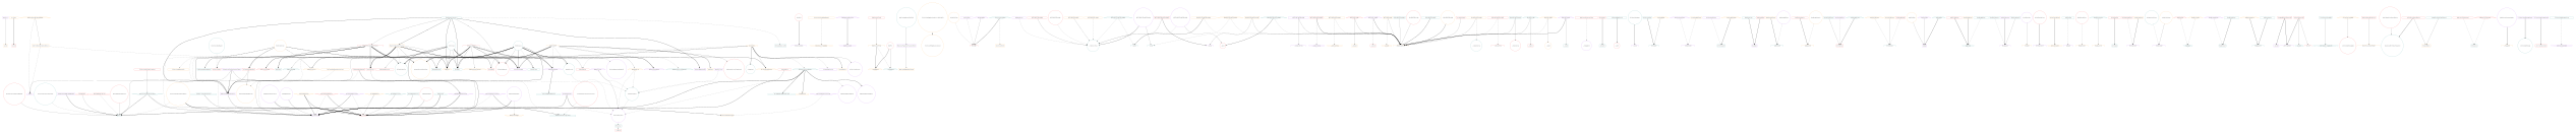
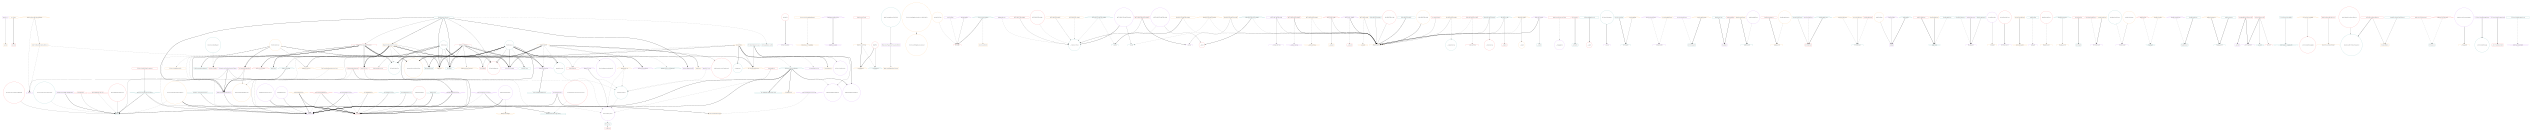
  digraph {
    compound=true
    fontname="Liberation Mono"
    node [color=teal fontname="Liberation Mono" shape=house]
    edge [fontname="Liberation Mono" style=dashed]
    n1 [color=purple label=wcsnlen_s shape=box]
    n2 [color=darkorange label=wcsnlen shape=box]
    n3 [color=darkorange label=strnlen_s]
    n4 [color=red label=strnlen shape=box]
    n5 [color=red label=EventDescZero]
    n6 [label=memset shape=box]
+   n7 [label=RtlxQueryRegistryValues shape=box]
    n8 [color=purple label=MmGetSystemRoutineAddress shape=circle]
    n9 [color=purple label=MmGetSystemRoutineAddress shape=circle]
    n10 [color=darkorange label=RtlInitUnicodeString shape=diamond]
    n11 [label=ExInitializeDriverRuntime shape=diamond]
    n12 [label=_RTL_CONSTANT_STRING_type_check]
    n13 [color=darkorange label=RtlGetVersion]
    n14 [color=purple label=__annotation shape=box]
    n15 [color=red label=__int2c shape=diamond]
    n16 [color=purple label=HalReadDmaCounter shape=circle]
    n17 [color=red label=HalGetDmaAlignment shape=circle]
    n18 [label=IoMapTransfer]
    n19 [color=darkorange label=IoFreeMapRegisters shape=diamond]
    n20 [label=IoFreeAdapterChannel shape=diamond]
    n21 [label=IoFlushAdapterBuffers shape=box]
    n22 [color=purple label=IoAllocateAdapterChannel shape=diamond]
    n23 [color=darkorange label=HalFreeCommonBuffer shape=diamond]
    n24 [color=red label=HalAllocateCommonBuffer shape=diamond]
    n25 [label=IoSkipCurrentIrpStackLocation]
    n26 [color=purple label=IoCopyCurrentIrpStackLocationToNext shape=box]
    n27 [color=purple label=memcpy]
    n28 [color=purple label=IoGetCurrentIrpStackLocation shape=box]
    n29 [color=purple label=IoGetNextIrpStackLocation shape=diamond]
    n30 [color=purple label=IoSetNextIrpStackLocation shape=circle]
    n31 [color=red label=IoSetCompletionRoutine shape=box]
    n32 [color=purple label=IoSetCancelRoutine shape=diamond]
    n33 [label=_InterlockedExchangePointer]
    n34 [color=red label=WriteUInt shape=circle]
    n35 [color=purple label=KeInsertQueueDpc]
    n36 [label=IoMarkIrpPending shape=diamond]
    n37 [color=darkorange label=IoInitializeThreadedDpcRequest]
    n38 [color=darkorange label=KeInitializeThreadedDpc shape=diamond]
    n39 [label=IoInitializeDpcRequest shape=circle]
    n40 [color=red label=KeInitializeDpc shape=box]
    n41 [color=purple label=IoGetRemainingStackSize shape=diamond]
    n42 [color=purple label=IoGetStackLimits shape=diamond]
    n43 [color=red label=PsGetCurrentThread]
    n44 [color=darkorange label=KeGetCurrentThread]
    n45 [color=darkorange label=__readgsqword shape=diamond]
    n46 [label=__readgsqword shape=diamond]
    n47 [color=purple label=MmPrepareMdlForReuse shape=circle]
    n48 [color=darkorange label=MmUnmapLockedPages shape=diamond]
    n49 [label=MmGetSystemAddressForMdlSafe shape=circle]
    n50 [color=purple label=MmMapLockedPagesSpecifyCache_NXOptIn shape=box]
    n51 [color=darkorange label=MmMapLockedPagesSpecifyCache shape=box]
    n52 [color=darkorange label=ExInitializeDeleteTimerParameters shape=circle]
    n53 [color=red label=ExInitializeSetTimerParameters]
    n54 [label=KeInitializeTimer2SetParameters shape=diamond]
    n55 [color=darkorange label=ExInitializeNPagedLookasideList_NXPoolOptIn shape=circle]
    n56 [color=darkorange label=ExInitializeNPagedLookasideList shape=circle]
    n57 [label=ExInitializeFastMutex shape=diamond]
    n58 [color=red label=WriteRaw]
    n59 [color=darkorange label=KeInitializeEvent shape=box]
    n60 [color=red label=ExAllocatePoolPriorityUninitialized shape=circle]
    n61 [label=ExAllocatePoolWithTagPriority]
    n62 [color=purple label=ExAllocatePoolPriorityZero shape=diamond]
    n63 [color=darkorange label=ExAllocatePoolQuotaUninitialized]
    n64 [color=darkorange label=ExAllocatePoolWithQuotaTag shape=circle]
    n65 [color=red label=ExAllocatePoolQuotaZero shape=box]
    n66 [color=purple label=ExAllocatePoolUninitialized shape=diamond]
    n67 [color=darkorange label=ExAllocatePoolWithTag shape=box]
    n68 [color=purple label=ExAllocatePoolZero shape=box]
    n69 [color=purple label=KeMemoryBarrier]
    n70 [label=__faststorefence shape=circle]
    n71 [color=red label=KeGetCurrentProcessorIndex]
    n72 [color=purple label=__readgsdword shape=circle]
    n73 [color=purple label=WRITE_PORT_BUFFER_ULONG]
    n74 [color=darkorange label=_ReadWriteBarrier]
    n75 [color=purple label=__outdwordstring]
    n76 [color=red label=WRITE_PORT_BUFFER_USHORT shape=box]
    n77 [color=purple label=__outwordstring shape=diamond]
    n78 [color=darkorange label=WRITE_PORT_BUFFER_UCHAR]
    n79 [color=darkorange label=__outbytestring shape=diamond]
    n80 [color=red label=WRITE_PORT_ULONG shape=diamond]
    n81 [color=darkorange label=__outdword shape=box]
    n82 [color=purple label=WRITE_PORT_USHORT shape=diamond]
    n83 [color=red label=__outword shape=box]
    n84 [color=darkorange label=WRITE_PORT_UCHAR shape=box]
    n85 [color=darkorange label=__outbyte shape=diamond]
    n86 [color=darkorange label=READ_PORT_BUFFER_ULONG]
    n87 [label=__indwordstring shape=circle]
    n88 [color=red label=READ_PORT_BUFFER_USHORT]
    n89 [color=red label=__inwordstring]
    n90 [label=READ_PORT_BUFFER_UCHAR shape=box]
    n91 [color=red label=__inbytestring shape=circle]
    n92 [label=READ_PORT_ULONG shape=diamond]
    n93 [color=red label=__indword shape=box]
    n94 [color=darkorange label=READ_PORT_USHORT shape=diamond]
    n95 [color=darkorange label=__inword shape=circle]
    n96 [color=purple label=READ_PORT_UCHAR shape=diamond]
    n97 [label=__inbyte shape=box]
    n98 [label=WRITE_REGISTER_BUFFER_ULONG64 shape=diamond]
    n99 [label=__movsq]
    n100 [color=purple label=WRITE_REGISTER_BUFFER_ULONG shape=circle]
    n101 [label=__movsd]
    n102 [color=red label=WRITE_REGISTER_BUFFER_USHORT shape=box]
    n103 [color=purple label=__movsw]
    n104 [color=purple label=WRITE_REGISTER_BUFFER_UCHAR shape=circle]
    n105 [color=red label=__movsb shape=circle]
    n106 [color=red label=WRITE_REGISTER_ULONG64]
    n107 [color=red label=WRITE_REGISTER_ULONG shape=circle]
    n108 [color=darkorange label=WRITE_REGISTER_USHORT]
    n109 [color=darkorange label=WRITE_REGISTER_UCHAR]
    n110 [color=darkorange label=READ_REGISTER_BUFFER_ULONG64]
    n111 [color=darkorange label=READ_REGISTER_BUFFER_ULONG shape=diamond]
    n112 [color=darkorange label=READ_REGISTER_BUFFER_USHORT shape=box]
    n113 [label=READ_REGISTER_BUFFER_UCHAR shape=diamond]
    n114 [label=READ_REGISTER_ULONG64 shape=box]
    n115 [color=red label=READ_REGISTER_ULONG shape=circle]
    n116 [label=READ_REGISTER_USHORT]
    n117 [color=darkorange label=READ_REGISTER_UCHAR shape=circle]
    n118 [color=red label=RtlCheckBit shape=box]
    n119 [label=_bittest64 shape=box]
    n120 [label=RtlExtendedMagicDivide]
    n121 [color=red label=__umulh shape=circle]
    n122 [label=RtlSecureZeroMemory shape=circle]
    n123 [color=purple label=__stosb]
    n124 [color=red label=RtlInitEmptyAnsiString]
    n125 [color=red label=RtlInitEmptyUnicodeString shape=circle]
    n126 [color=red label=RtlSanitizeUnicodeStringPadding shape=circle]
    n127 [color=purple label=AppendTailList shape=box]
    n128 [label=RtlpCheckListEntry shape=circle]
    n129 [color=purple label=FatalListEntryError shape=circle]
    n130 [label=RtlFailFast shape=box]
    n131 [color=red label=__fastfail shape=box]
    n132 [color=red label=InsertHeadList]
    n133 [color=red label=InsertTailList shape=box]
    n134 [color=purple label=RemoveTailList shape=diamond]
    n135 [color=darkorange label=RemoveHeadList shape=diamond]
    n136 [label=RemoveEntryList shape=circle]
    n137 [label=WritePointerRaw shape=box]
    n138 [label=WriteRaw64]
    n139 [color=purple label=WritePointerNoFence shape=diamond]
    n140 [color=purple label=WriteNoFence64]
    n141 [color=purple label=WritePointerRelease]
    n142 [label=WriteRelease64 shape=box]
    n143 [label=ReadPointerRaw]
    n144 [color=purple label=ReadRaw64 shape=box]
    n145 [color=darkorange label=ReadPointerNoFence shape=box]
    n146 [label=ReadNoFence64]
    n147 [color=red label=ReadPointerAcquire]
    n148 [color=darkorange label=ReadAcquire64]
    n149 [color=darkorange label=WriteULong64Raw shape=diamond]
    n150 [color=darkorange label=WriteULong64NoFence shape=box]
    n151 [color=darkorange label=WriteULong64Release shape=diamond]
    n152 [color=red label=ReadULong64Raw shape=box]
    n153 [color=purple label=ReadULong64NoFence shape=circle]
    n154 [color=darkorange label=ReadULong64Acquire shape=circle]
    n155 [color=darkorange label=WriteUInt32Raw shape=circle]
    n156 [label=WriteUInt32NoFence shape=box]
    n157 [color=red label=WriteNoFence shape=box]
    n158 [color=darkorange label=WriteUInt32Release shape=diamond]
    n159 [label=WriteRelease]
    n160 [color=darkorange label=ReadUInt32Raw shape=circle]
    n161 [color=purple label=ReadRaw shape=box]
    n162 [color=red label=ReadUInt32NoFence]
    n163 [label=ReadNoFence shape=diamond]
    n164 [label=ReadUInt32Acquire shape=box]
    n165 [color=purple label=ReadAcquire]
    n166 [color=purple label=WriteInt32Raw]
    n167 [color=purple label=WriteInt32NoFence shape=box]
    n168 [color=darkorange label=WriteInt32Release shape=box]
    n169 [color=purple label=ReadInt32Raw shape=diamond]
    n170 [color=darkorange label=ReadInt32NoFence shape=box]
    n171 [color=purple label=ReadInt32Acquire shape=box]
    n172 [color=purple label=WriteULongRaw shape=diamond]
    n173 [label=WriteULongNoFence shape=diamond]
    n174 [color=red label=WriteULongRelease shape=box]
    n175 [label=ReadULongRaw shape=diamond]
    n176 [label=ReadULongNoFence]
    n177 [label=ReadULongAcquire shape=box]
    n178 [color=purple label=WriteUShortRaw shape=circle]
    n179 [color=darkorange label=WriteRaw16]
    n180 [color=red label=WriteUShortNoFence shape=circle]
    n181 [color=purple label=WriteNoFence16]
    n182 [color=darkorange label=WriteUShortRelease shape=box]
    n183 [color=darkorange label=WriteRelease16 shape=diamond]
    n184 [label=ReadUShortRaw]
    n185 [color=purple label=ReadRaw16]
    n186 [color=red label=ReadUShortNoFence shape=circle]
    n187 [color=darkorange label=ReadNoFence16]
    n188 [label=ReadUShortAcquire shape=diamond]
    n189 [color=darkorange label=ReadAcquire16]
    n190 [color=red label=WriteUCharRaw]
    n191 [label=WriteRaw8 shape=box]
    n192 [color=red label=WriteBooleanNoFence shape=box]
    n193 [color=purple label=WriteNoFence8]
    n194 [label=WriteBooleanRelease shape=circle]
    n195 [color=purple label=WriteRelease8]
    n196 [color=darkorange label=WriteUCharNoFence shape=box]
    n197 [color=darkorange label=WriteUCharRelease shape=circle]
    n198 [color=red label=ReadUCharRaw shape=diamond]
    n199 [label=ReadRaw8 shape=diamond]
    n200 [color=darkorange label=ReadBooleanRaw shape=diamond]
    n201 [color=purple label=ReadBooleanNoFence shape=diamond]
    n202 [label=ReadNoFence8 shape=box]
    n203 [color=darkorange label=ReadBooleanAcquire shape=diamond]
    n204 [label=ReadAcquire8]
    n205 [label=ReadUCharNoFence]
    n206 [label=ReadUCharAcquire]
    n207 [color=red label=BarrierAfterRead shape=box]
    n208 [color=red label=UnsignedMultiplyExtract128 shape=box]
    n209 [color=purple label=_umul128 shape=box]
    n210 [color=purple label=__shiftright128]
    n211 [color=red label=MultiplyExtract128 shape=box]
    n212 [label=_mul128 shape=diamond]
    n213 [color=red label=_mul128]
    n214 [label=_InlineInterlockedAdd64 shape=box]
    n215 [label=_InterlockedExchangeAdd64 shape=diamond]
    n216 [color=darkorange label=_InlineInterlockedAdd shape=diamond]
    n217 [color=red label=_InterlockedExchangeAdd shape=circle]
    n218 [color=darkorange label=WheaErrorRecordBuilderAddPacket shape=diamond]
    n219 [color=darkorange label=WheaErrorRecordBuilderAddSection shape=box]
    n220 [label=RtlAssert]
    n221 [color=red label=WheaErrorRecordBuilderInit shape=box]
    n222 [color=darkorange label=WheaInitializeRecordHeader]
    n223 [color=red label=WheaFindNextErrorRecordSection shape=circle]
    n224 [label=WheaIsValidErrorRecordSignature shape=circle]
    n225 [color=red label=WheaFindErrorRecordSection]
    n226 [color=darkorange label=RtlCompareMemory shape=box]
    n227 [label=WheaGetErrPacketFromErrRecord]
    n228 [label=IoInitializeDriverCreateContext shape=circle]
    n229 [color=red label=KeRaiseIrqlToSynchLevel]
    n230 [label=KfRaiseIrql shape=box]
    n231 [color=red label=KeRaiseIrqlToDpcLevel shape=diamond]
    n232 [color=purple label=KeGetCurrentProcessorNumber shape=circle]
    n233 [color=darkorange label=__readgsbyte]
    n234 [color=red label=KeGetPcr shape=circle]
    n235 [color=purple label=_ExInterlockedExchangeUlong shape=box]
    n236 [label=_InterlockedExchange shape=circle]
    n237 [color=purple label=_ExInterlockedIncrementLong shape=box]
    n238 [color=red label=_InterlockedIncrement shape=box]
    n239 [label=_ExInterlockedDecrementLong]
    n240 [color=purple label=_InterlockedDecrement shape=diamond]
    n241 [color=purple label=CUSTOM_SYSTEM_EVENT_TRIGGER_INIT shape=box]
    n242 [color=darkorange label=RegisterIrpBasedNotification shape=box]
    n243 [label=ExFreePoolWithTag shape=circle]
    n244 [label=KeReleaseSpinLock shape=box]
    n245 [color=darkorange label=KeAcquireSpinLockRaiseToDpc shape=circle]
    n246 [label=KeSetTimer shape=box]
    n247 [color=red label=KeInitializeTimer shape=diamond]
    n248 [color=darkorange label=DbgPrint shape=diamond]
    n249 [color=purple label=InitializeListHead]
    n250 [color=red label=RegisterEventBasedNotification]
    n251 [label=ObReferenceObjectByHandle shape=box]
    n252 [color=darkorange label=CustomTimerDPC]
    n253 [color=purple label=ObfDereferenceObject shape=diamond]
    n254 [color=red label=IofCompleteRequest shape=circle]
    n255 [color=red label=KeReleaseSpinLockFromDpcLevel shape=circle]
    n256 [label=KeAcquireSpinLockAtDpcLevel shape=diamond]
    n257 [color=darkorange label=KeSetEvent shape=box]
    n258 [color=red label=EventCancelRoutine]
    n259 [color=darkorange label=IoReleaseCancelSpinLock shape=diamond]
    n260 [label=KeCancelTimer]
    n261 [label=EventUnload shape=circle]
    n262 [color=red label=IoDeleteSymbolicLink]
    n263 [color=red label=IoDeleteDevice]
    n264 [color=darkorange label=KeGetCurrentIrql shape=diamond]
    n265 [color=red label=IsListEmpty shape=box]
    n266 [label=EventDispatchIoControl]
    n267 [label=IoReleaseRemoveLockEx shape=box]
    n268 [color=purple label=IoAcquireRemoveLockEx shape=box]
    n269 [label=EventCleanup shape=circle]
    n270 [color=purple label=IoReleaseRemoveLockAndWaitEx shape=circle]
    n271 [color=darkorange label=EventCreateClose shape=circle]
    n272 [color=darkorange label=IoInitializeRemoveLockEx]
    n273 [color=darkorange label=DriverEntry shape=diamond]
    n274 [color=purple label=IoCreateSymbolicLink]
    n275 [color=darkorange label=IoCreateDevice shape=box]
    n276 [color=purple label=KeInitializeSpinLock shape=circle]
    n277 [label=__debugbreak shape=circle]
    n1 -> n2 [style=solid]
    n3 -> n4 [style=bold]
    n5 -> n6 [style=solid]
+   n7 -> n8 [style=solid]
+   n7 -> n9 [style=bold]
+   n7 -> n10 [style=solid]
    n11 -> n8
    n11 -> n9 [style=bold]
    n11 -> n12 [style=bold]
    n11 -> n13 [style=bold]
    n11 -> n14 [style=bold]
    n11 -> n15 [style=bold]
    n16 -> n14 [style=solid]
    n16 -> n15
    n17 -> n14 [style=solid]
    n17 -> n15
    n18 -> n14 [style=bold]
    n18 -> n15 [style=solid]
    n19 -> n14
    n19 -> n15 [style=solid]
    n20 -> n14
    n20 -> n15 [style=solid]
    n21 -> n14
    n21 -> n15 [style=solid]
    n22 -> n14 [style=bold]
    n22 -> n15
    n23 -> n14 [style=bold]
    n23 -> n15 [style=bold]
    n24 -> n14
    n24 -> n15 [style=bold]
    n25 -> n14 [style=solid]
    n25 -> n15
    n26 -> n27 [style=solid]
    n26 -> n28 [style=bold]
    n26 -> n29 [style=solid]
    n28 -> n14
    n28 -> n15 [style=solid]
    n29 -> n14 [style=bold]
    n29 -> n15 [style=solid]
    n30 -> n14
    n30 -> n15 [style=bold]
    n31 -> n14
    n31 -> n15 [style=solid]
    n31 -> n29 [style=solid]
    n32 -> n33 [style=bold]
    n34 -> n35 [style=bold]
    n36 -> n28 [style=bold]
    n37 -> n38
    n39 -> n40
    n41 -> n42 [style=bold]
    n43 -> n44 [style=solid]
    n44 -> n45 [style=bold]
    n44 -> n46
    n47 -> n14 [style=solid]
    n47 -> n15 [style=bold]
    n47 -> n48
    n49 -> n50 [style=solid]
    n50 -> n51 [style=solid]
    n52 -> n6
    n52 -> n14 [style=bold]
    n52 -> n15 [style=bold]
    n53 -> n54 [style=solid]
    n54 -> n6 [style=bold]
    n54 -> n14 [style=solid]
    n54 -> n15 [style=solid]
    n55 -> n56 [style=bold]
    n57 -> n58 [style=bold]
    n57 -> n59
    n60 -> n61
    n62 -> n6
    n62 -> n61 [style=bold]
    n63 -> n64
    n65 -> n6 [style=solid]
    n65 -> n64 [style=solid]
    n66 -> n67
    n68 -> n6 [style=bold]
    n68 -> n67 [style=bold]
    n69 -> n70
    n71 -> n72
    n73 -> n74 [style=solid]
    n73 -> n75 [style=solid]
    n76 -> n74 [style=bold]
    n76 -> n77
    n78 -> n74
    n78 -> n79
    n80 -> n74 [style=solid]
    n80 -> n81 [style=solid]
    n82 -> n74 [style=bold]
    n82 -> n83
    n84 -> n74 [style=solid]
    n84 -> n85
    n86 -> n74 [style=solid]
    n86 -> n87
    n88 -> n74
    n88 -> n89
    n90 -> n74 [style=solid]
    n90 -> n91 [style=solid]
    n92 -> n74 [style=solid]
    n92 -> n93 [style=solid]
    n94 -> n74
    n94 -> n95 [style=solid]
    n96 -> n74 [style=bold]
    n96 -> n97 [style=solid]
    n98 -> n70
    n98 -> n99
    n100 -> n70 [style=bold]
    n100 -> n101 [style=solid]
    n102 -> n70 [style=solid]
    n102 -> n103 [style=bold]
    n104 -> n70
    n104 -> n105 [style=solid]
    n106 -> n70 [style=solid]
    n107 -> n70
    n108 -> n70 [style=solid]
    n109 -> n70
    n110 -> n74
    n110 -> n99 [style=bold]
    n111 -> n74
    n111 -> n101
    n112 -> n74 [style=solid]
    n112 -> n103 [style=solid]
    n113 -> n74
    n113 -> n105 [style=bold]
    n114 -> n74 [style=solid]
    n115 -> n74 [style=solid]
    n116 -> n74 [style=bold]
    n117 -> n74 [style=bold]
    n118 -> n119 [style=bold]
    n120 -> n121 [style=bold]
    n122 -> n123 [style=bold]
    n124 -> n6
    n125 -> n6 [style=solid]
    n126 -> n6 [style=solid]
    n127 -> n128
    n128 -> n129
    n129 -> n130
    n130 -> n131 [style=solid]
    n132 -> n128
    n132 -> n129
    n133 -> n128
    n133 -> n129
    n134 -> n128
    n134 -> n129 [style=solid]
    n135 -> n128
    n135 -> n129
    n136 -> n129
    n137 -> n138 [style=bold]
    n139 -> n140
    n141 -> n142
    n143 -> n144 [style=bold]
    n145 -> n146 [style=bold]
    n147 -> n148 [style=bold]
    n149 -> n138 [style=solid]
    n150 -> n140
    n151 -> n142 [style=bold]
    n152 -> n144 [style=bold]
    n153 -> n146
    n154 -> n148
    n155 -> n58
    n156 -> n157 [style=solid]
    n158 -> n159
    n160 -> n161 [style=solid]
    n162 -> n163 [style=bold]
    n164 -> n165
    n166 -> n58
    n167 -> n157
    n168 -> n159 [style=solid]
    n169 -> n161 [style=solid]
    n170 -> n163 [style=bold]
    n171 -> n165 [style=bold]
    n172 -> n58 [style=solid]
    n173 -> n157 [style=bold]
    n174 -> n159
    n175 -> n161 [style=bold]
    n176 -> n163
    n177 -> n165 [style=solid]
    n178 -> n179 [style=solid]
    n180 -> n181 [style=bold]
    n182 -> n183 [style=bold]
    n184 -> n185
    n186 -> n187
    n188 -> n189 [style=solid]
    n190 -> n191 [style=bold]
    n192 -> n193
    n194 -> n195
    n196 -> n193 [style=bold]
    n197 -> n195 [style=solid]
    n198 -> n199
    n200 -> n199
    n201 -> n202
    n203 -> n204 [style=bold]
    n205 -> n202 [style=bold]
    n206 -> n204 [style=bold]
    n207 -> n74 [style=solid]
    n208 -> n209 [style=bold]
    n208 -> n210 [style=bold]
    n211 -> n210 [style=bold]
    n211 -> n212 [style=solid]
    n211 -> n213 [style=solid]
    n214 -> n215 [style=solid]
    n216 -> n217 [style=solid]
    n218 -> n27
    n218 -> n219 [style=solid]
    n219 -> n27
    n219 -> n220
    n221 -> n222 [style=solid]
    n223 -> n224 [style=solid]
    n225 -> n224 [style=bold]
    n225 -> n226 [style=solid]
    n227 -> n226 [style=solid]
    n228 -> n6
    n229 -> n230
    n231 -> n230
    n232 -> n233 [style=bold]
    n234 -> n45 [style=bold]
    n234 -> n46 [style=solid]
    n235 -> n236 [style=bold]
    n237 -> n238 [style=bold]
    n239 -> n240
    n241 -> n6 [style=bold]
    n242 -> n28
    n242 -> n32 [style=bold]
    n242 -> n36 [style=solid]
    n242 -> n40 [style=solid]
    n242 -> n65
    n242 -> n133 [style=bold]
    n242 -> n243
    n242 -> n244 [style=solid]
    n242 -> n245 [style=solid]
    n242 -> n246 [style=solid]
    n242 -> n247 [style=bold]
    n242 -> n248 [style=solid]
    n242 -> n249 [style=bold]
    n250 -> n28 [style=bold]
    n250 -> n40
    n250 -> n65
    n250 -> n133 [style=bold]
    n250 -> n243 [style=bold]
    n250 -> n244 [style=solid]
    n250 -> n245 [style=bold]
    n250 -> n246 [style=bold]
    n250 -> n247
    n250 -> n248 [style=solid]
    n250 -> n249 [style=bold]
    n250 -> n251 [style=bold]
    n252 -> n32
    n252 -> n136
    n252 -> n220 [style=solid]
    n252 -> n243 [style=solid]
    n252 -> n248 [style=solid]
    n252 -> n249 [style=bold]
    n252 -> n253 [style=solid]
    n252 -> n254 [style=bold]
    n252 -> n255 [style=solid]
    n252 -> n256
    n252 -> n257 [style=bold]
    n258 -> n136 [style=bold]
    n258 -> n220 [style=solid]
    n258 -> n243 [style=bold]
    n258 -> n244 [style=bold]
    n258 -> n245 [style=bold]
    n258 -> n248
    n258 -> n249
    n258 -> n254 [style=bold]
    n258 -> n259 [style=solid]
    n258 -> n260 [style=bold]
    n261 -> n10 [style=bold]
    n261 -> n14 [style=solid]
    n261 -> n15 [style=bold]
    n261 -> n220 [style=solid]
    n261 -> n248 [style=solid]
    n261 -> n262 [style=solid]
    n261 -> n263 [style=solid]
    n261 -> n264 [style=bold]
    n261 -> n265 [style=bold]
    n266 -> n28 [style=bold]
    n266 -> n220 [style=bold]
    n266 -> n242 [style=bold]
    n266 -> n248 [style=bold]
    n266 -> n250 [style=solid]
    n266 -> n254 [style=solid]
    n266 -> n267
    n266 -> n268 [style=bold]
    n269 -> n28 [style=bold]
    n269 -> n32 [style=bold]
    n269 -> n133 [style=bold]
    n269 -> n135 [style=solid]
    n269 -> n136
    n269 -> n220 [style=solid]
    n269 -> n243 [style=solid]
    n269 -> n244
    n269 -> n245 [style=bold]
    n269 -> n248 [style=bold]
    n269 -> n249 [style=bold]
    n269 -> n253 [style=bold]
    n269 -> n254 [style=solid]
    n269 -> n260
    n269 -> n265 [style=solid]
    n269 -> n268
    n269 -> n270
    n271 -> n14
    n271 -> n15
    n271 -> n28
    n271 -> n65 [style=bold]
    n271 -> n220 [style=solid]
    n271 -> n243
    n271 -> n248
    n271 -> n254
    n271 -> n264 [style=solid]
    n271 -> n272
    n273 -> n10 [style=solid]
    n273 -> n11
    n273 -> n220 [style=solid]
    n273 -> n248
    n273 -> n249
    n273 -> n263
    n273 -> n274
    n273 -> n275 [style=bold]
    n273 -> n276 [style=solid]
    n273 -> n277 [style=bold]
  }
